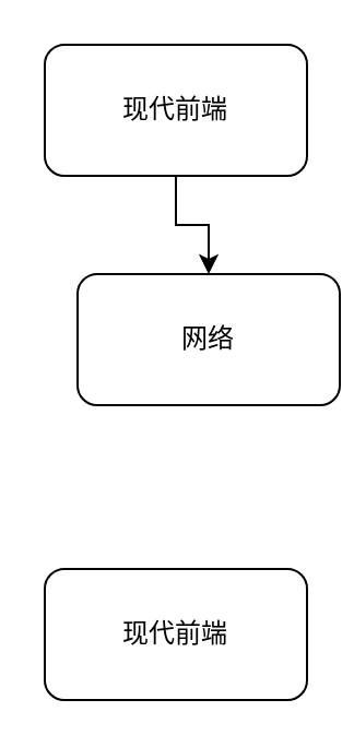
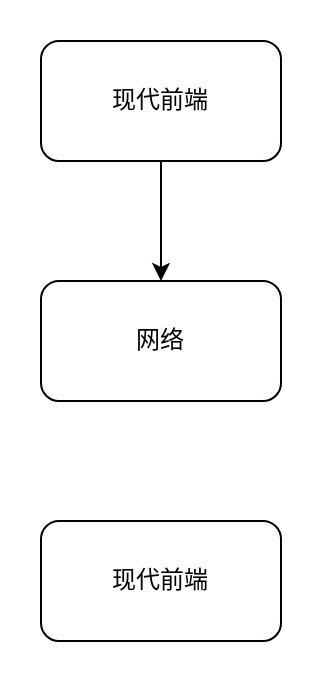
  <mxCell id="0" />
  <mxCell id="1" parent="0" />
  <mxCell id="2" value="" style="edgeStyle=orthogonalEdgeStyle;rounded=0;orthogonalLoop=1;jettySize=auto;html=1;" edge="1" parent="1" source="3" target="4"><mxGeometry relative="1" as="geometry" /></mxCell>
  <mxCell id="3" value="现代前端" style="rounded=1;whiteSpace=wrap;html=1;" vertex="1" parent="1"><mxGeometry x="20" y="20" width="120" height="60" as="geometry" /></mxCell>
- <mxCell id="4" value="网络" style="rounded=1;whiteSpace=wrap;html=1;" vertex="1" parent="1"><mxGeometry x="35" y="125" width="120" height="60" as="geometry" /></mxCell>
+ <mxCell id="4" value="网络" style="rounded=1;whiteSpace=wrap;html=1;" vertex="1" parent="1"><mxGeometry x="20" y="140" width="120" height="60" as="geometry" /></mxCell>
  <mxCell id="5" value="现代前端" style="rounded=1;whiteSpace=wrap;html=1;" vertex="1" parent="1"><mxGeometry x="20" y="260" width="120" height="60" as="geometry" /></mxCell>
